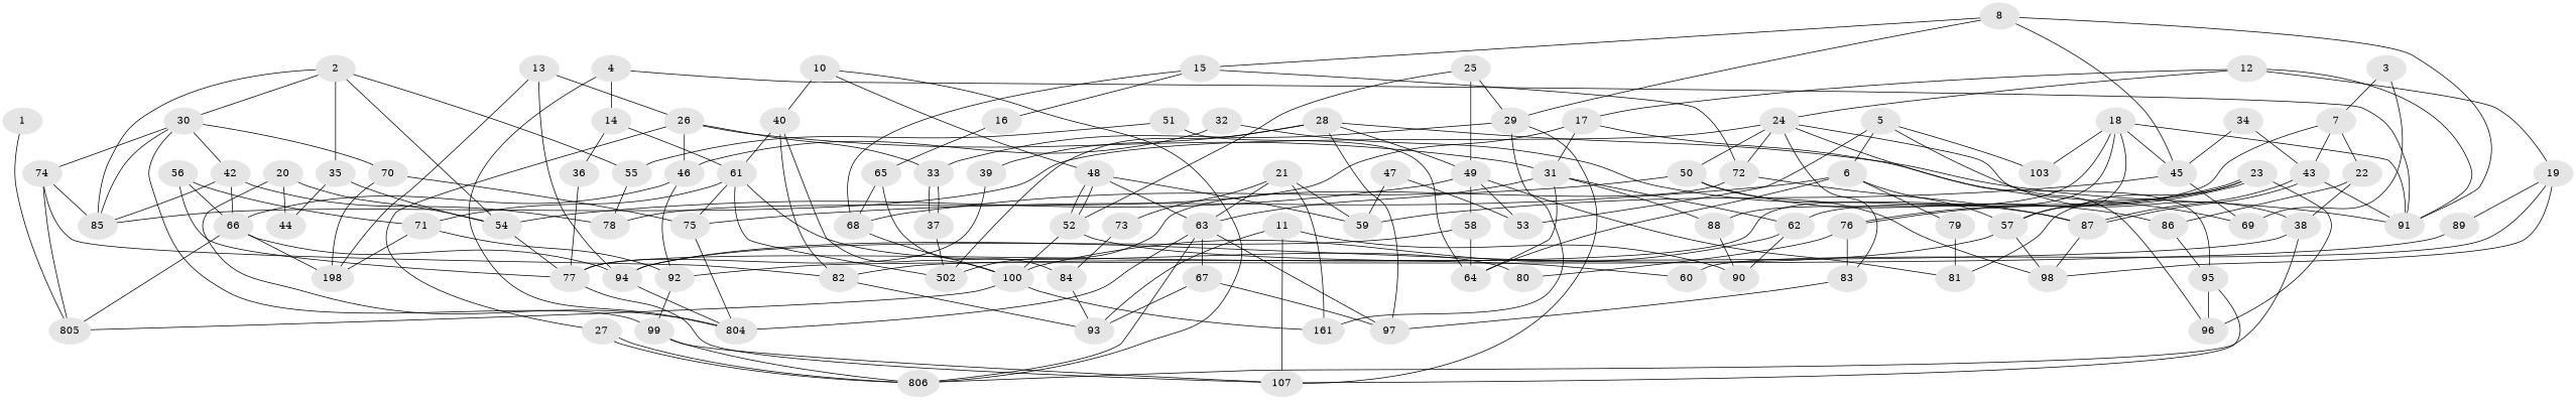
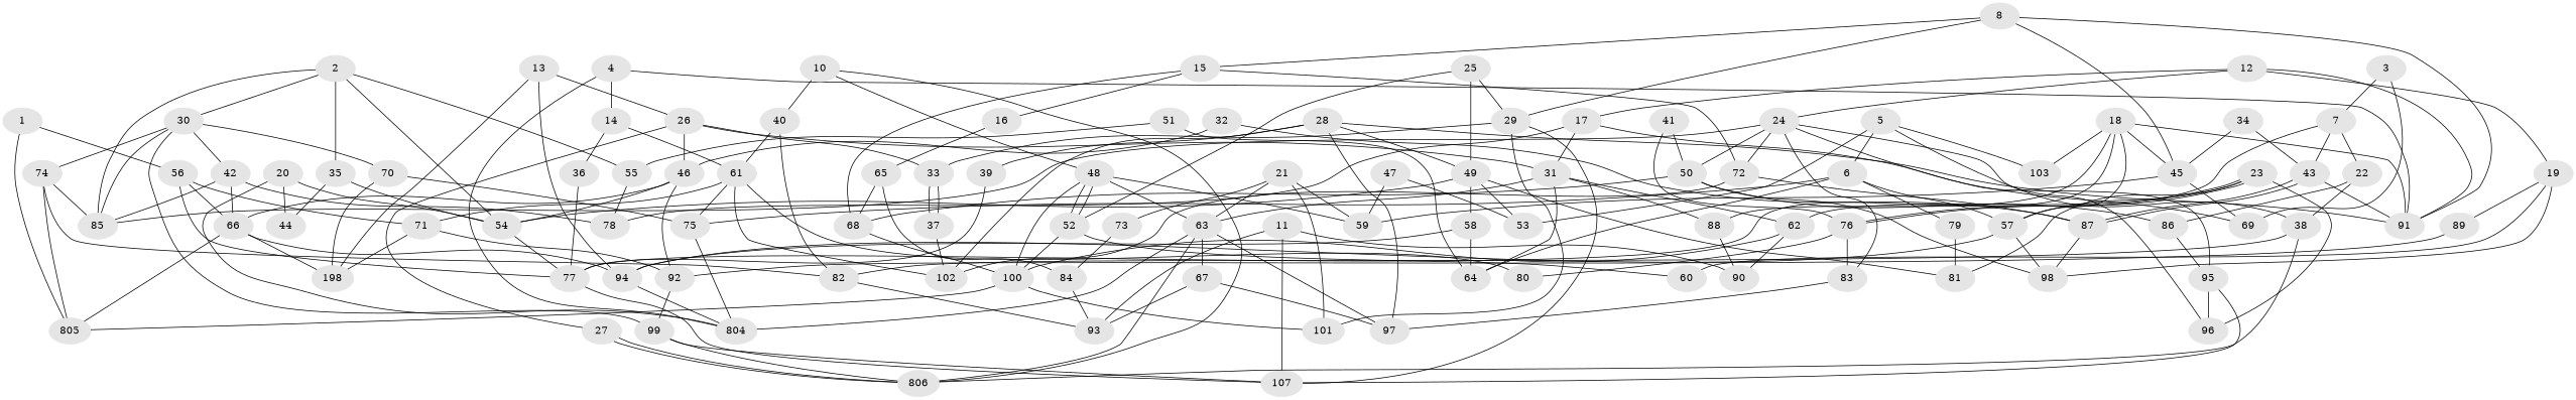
  graph {
    node [color=gray90 style=filled]
    1
    56
    n3 [label=805]
    77
    66
    71
    2
    30
    35
    54
    55
    85
    42
    70
    74
    99
    44
    78
    3
    7
    69
    22
    43
    62
    4
    14
    91
    n28 [label=804]
    36
    61
    5
    6
    53
    96
    103
    57
    64
    75
    79
    94
    98
    81
    38
    86
    87
    90
    100
    8
    15
    29
    45
    16
    68
    72
    107
-   101 [label=161]
+   101
    33
    59
    25
    49
    52
    82
    93
    10
    40
    48
    n67 [label=806]
    63
    11
    12
    17
    19
    24
    31
    60
    89
    50
    83
    95
    13
    26
    n82 [label=198]
    27
    46
-   102 [label=502]
+   102
    80
    65
    84
    88
    18
    92
    20
    21
    73
    97
    67
    23
    76
    58
    37
    28
    39
    32
    34
+   41
    47
    51
+   1 -- 56
    1 -- n3
    56 -- 77
    56 -- 66
    56 -- 71
    77 -- 107
    66 -- n3
    66 -- 94
    66 -- n82
    71 -- n82
    71 -- 92
    2 -- 30
    2 -- 35
    2 -- 54
    2 -- 55
    2 -- 85
    30 -- 85
    30 -- 42
    30 -- 70
    30 -- 74
    30 -- 99
    35 -- 54
    35 -- 44
    54 -- 77
    55 -- 78
    42 -- 66
    42 -- 85
    42 -- 78
    70 -- 75
    70 -- n82
    74 -- n3
    74 -- 85
    74 -- 82
    99 -- 107
    99 -- n67
    3 -- 7
    3 -- 69
    7 -- 22
    7 -- 43
    7 -- 62
    22 -- 38
    22 -- 86
    43 -- 91
    43 -- 87
    43 -- 87
    62 -- 90
    62 -- 100
    4 -- 14
    4 -- 91
    4 -- n28
    14 -- 36
    14 -- 61
    36 -- 77
    61 -- 71
    61 -- 75
    61 -- 102
    61 -- 80
    5 -- 6
    5 -- 53
    5 -- 96
    5 -- 103
    6 -- 57
    6 -- 64
    6 -- 75
    6 -- 79
    57 -- 94
    57 -- 98
    75 -- n28
    79 -- 81
    94 -- n28
    38 -- 82
    38 -- n67
    86 -- 95
    87 -- 98
    100 -- n3
    100 -- 101
    8 -- 91
    8 -- 15
    8 -- 29
    8 -- 45
    15 -- 16
    15 -- 68
    15 -- 72
    29 -- 107
    29 -- 101
    29 -- 33
    45 -- 69
    45 -- 59
    16 -- 65
    68 -- 100
    72 -- 87
    72 -- 102
    33 -- 37
    33 -- 37
    25 -- 29
    25 -- 49
    25 -- 52
    49 -- 54
    49 -- 53
    49 -- 81
    49 -- 58
    52 -- 100
    52 -- 60
    82 -- 93
    10 -- 40
    10 -- 48
    10 -- n67
    40 -- 61
-   40 -- 100
+   48 -- 100
    40 -- 82
    48 -- 59
    48 -- 52
    48 -- 52
    48 -- 63
    63 -- n28
    63 -- n67
    63 -- 97
    63 -- 67
    11 -- 90
    11 -- 107
    11 -- 93
    12 -- 91
    12 -- 17
    12 -- 19
    12 -- 24
    17 -- 78
    17 -- 69
    17 -- 31
    19 -- 98
    19 -- 60
    19 -- 89
    24 -- 85
    24 -- 38
    24 -- 72
    24 -- 50
    24 -- 83
    24 -- 95
    31 -- 62
    31 -- 64
    31 -- 63
    31 -- 88
    89 -- 92
    50 -- 98
    50 -- 86
    50 -- 68
    83 -- 97
    95 -- 96
    95 -- 107
    13 -- 94
    13 -- 26
    13 -- n82
    26 -- 33
    26 -- 31
    26 -- 27
    26 -- 46
    27 -- n67
    27 -- n67
    46 -- 66
+   46 -- 54
    46 -- 92
    65 -- 68
    65 -- 84
    84 -- 93
    88 -- 90
    18 -- 77
    18 -- 91
    18 -- 103
    18 -- 57
    18 -- 45
    18 -- 88
    92 -- 99
    20 -- 54
    20 -- 44
    20 -- n28
    21 -- 101
    21 -- 59
    21 -- 63
    21 -- 73
    73 -- 84
    67 -- 93
    67 -- 97
    23 -- 96
    23 -- 57
    23 -- 81
    23 -- 76
    23 -- 76
    76 -- 83
    76 -- 80
    58 -- 64
    58 -- 94
    37 -- 102
    28 -- 91
    28 -- 49
    28 -- 102
    28 -- 97
    28 -- 39
    39 -- 77
    32 -- 87
    32 -- 46
    34 -- 43
    34 -- 45
+   41 -- 50
+   41 -- 76
    47 -- 53
    47 -- 59
    51 -- 55
    51 -- 64
  }
